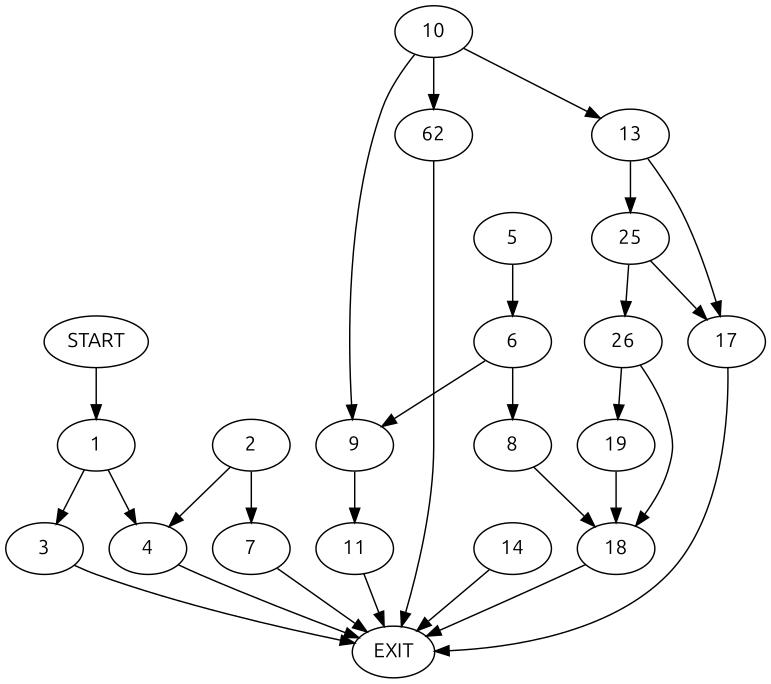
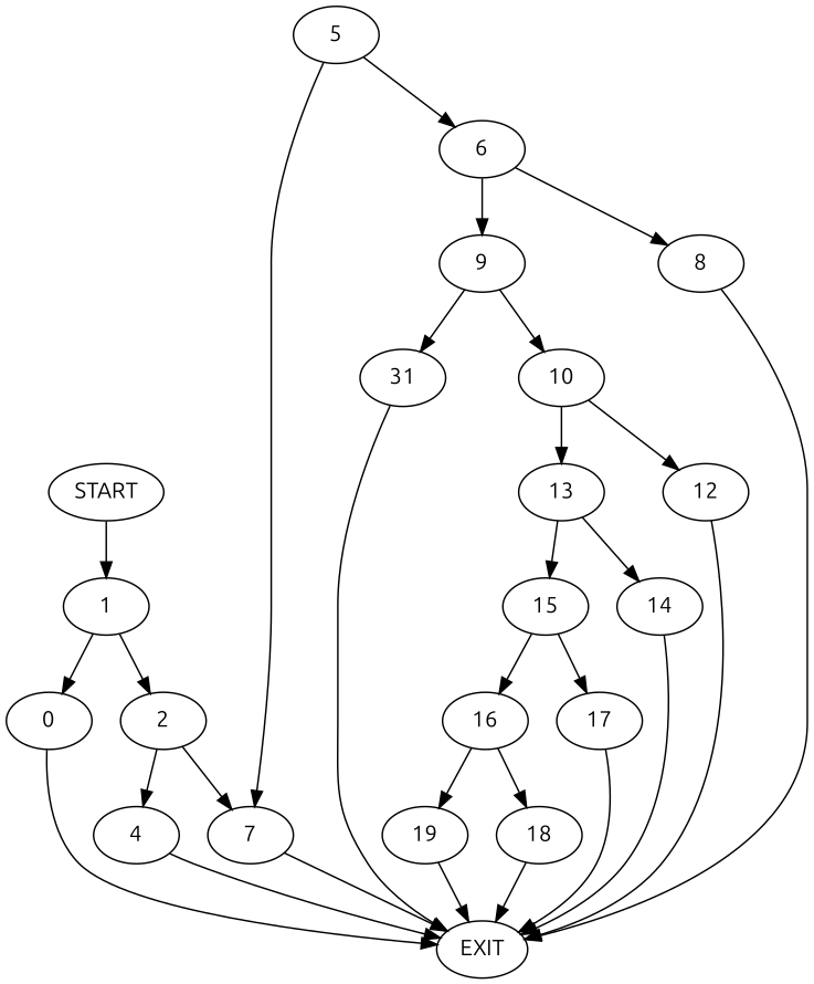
  digraph {
    fontname=Ubuntu
    node [fontname=Ubuntu]
    edge [fontname=Ubuntu]
    n1 [label=START]
    1
    2
-   3
+   3 [label=0]
    n5 [label=EXIT]
    4
    7
    5
    6
    8
    9
    10
-   11
-   12 [label=62]
+   11 [label=31]
+   12
    13
    14
-   15 [label=25]
-   16 [label=26]
+   15
+   16
    17
    18
    19
    n1 -> 1
-   1 -> 4
+   1 -> 2
    1 -> 3
    2 -> 4
    2 -> 7
    3 -> n5
    4 -> n5
    7 -> n5
+   5 -> 7
    5 -> 6
    6 -> 8
    6 -> 9
-   8 -> 18
-   10 -> 9
+   8 -> n5
+   9 -> 10
    9 -> 11
    10 -> 12
    10 -> 13
    11 -> n5
    12 -> n5
-   13 -> 17
+   13 -> 14
    13 -> 15
    14 -> n5
    15 -> 16
    15 -> 17
    16 -> 18
    16 -> 19
    17 -> n5
    18 -> n5
-   19 -> 18
+   19 -> n5
  }
